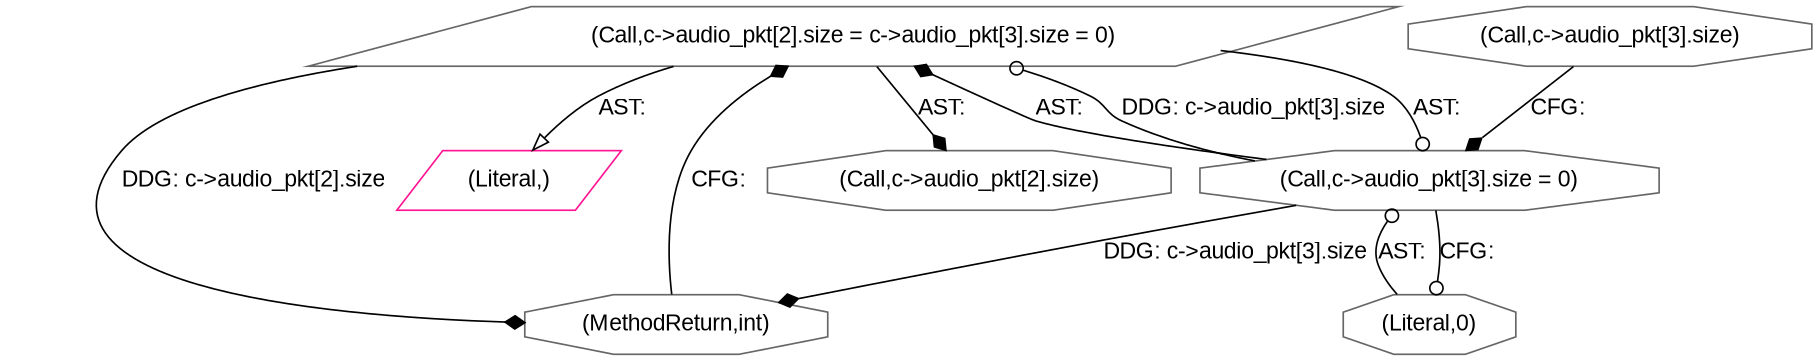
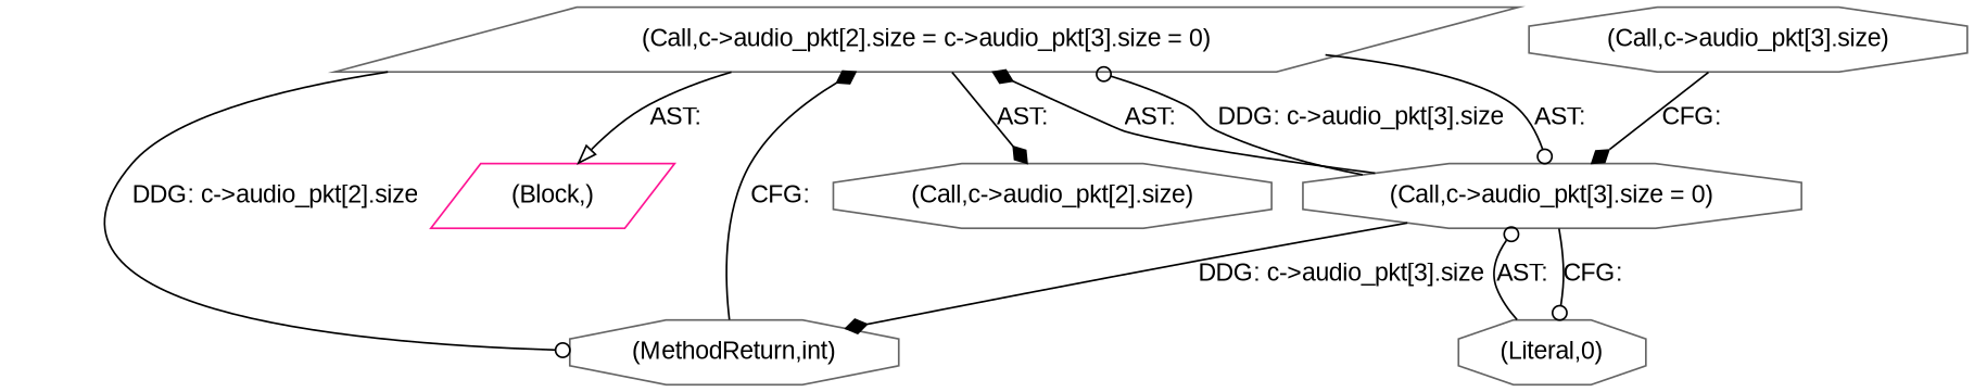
  digraph {
    fontname="Liberation Sans"
    node [color=gray40 fontname="Liberation Sans" shape=octagon]
    edge [arrowhead=odot fontname="Liberation Sans"]
    n1 [label="(Call,c->audio_pkt[2].size = c->audio_pkt[3].size = 0)" shape=parallelogram]
    n2 [label="(Call,c->audio_pkt[3].size = 0)"]
    n3 [label="(MethodReturn,int)"]
-   n4 [color=deeppink label="(Literal,)" shape=parallelogram]
+   n4 [color=deeppink label="(Block,)" shape=parallelogram]
    n5 [label="(Call,c->audio_pkt[2].size)"]
    n6 [label="(Literal,0)"]
    n7 [label="(Call,c->audio_pkt[3].size)"]
    n1 -> n2 [label="AST: "]
-   n1 -> n3 [arrowhead=diamond label="DDG: c->audio_pkt[2].size"]
+   n1 -> n3 [label="DDG: c->audio_pkt[2].size"]
    n1 -> n4 [arrowhead=onormal label="AST: "]
    n1 -> n5 [arrowhead=diamond label="AST: "]
    n2 -> n1 [arrowhead=diamond label="AST: "]
    n2 -> n1 [label="DDG: c->audio_pkt[3].size"]
    n2 -> n3 [arrowhead=diamond label="DDG: c->audio_pkt[3].size"]
    n2 -> n6 [label="CFG: "]
    n3 -> n1 [arrowhead=diamond label="CFG: "]
    n6 -> n2 [label="AST: "]
    n7 -> n2 [arrowhead=diamond label="CFG: "]
  }
